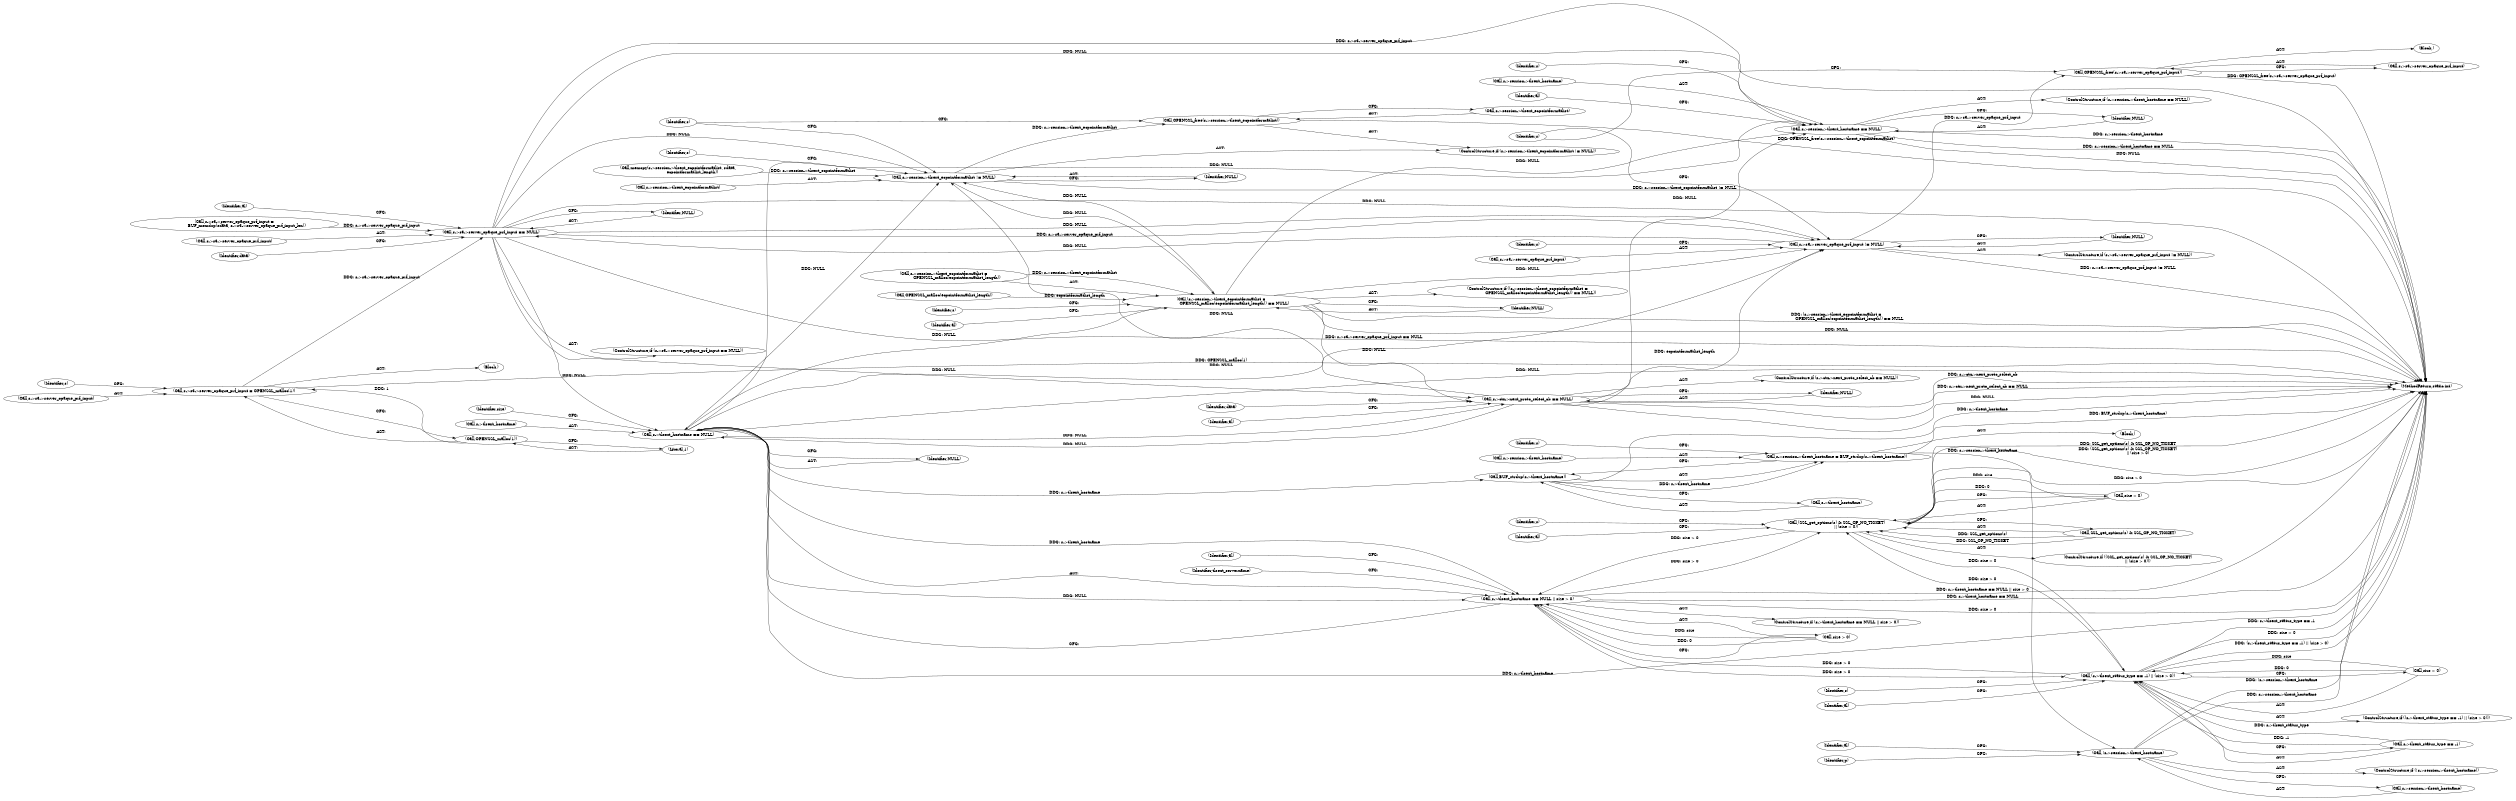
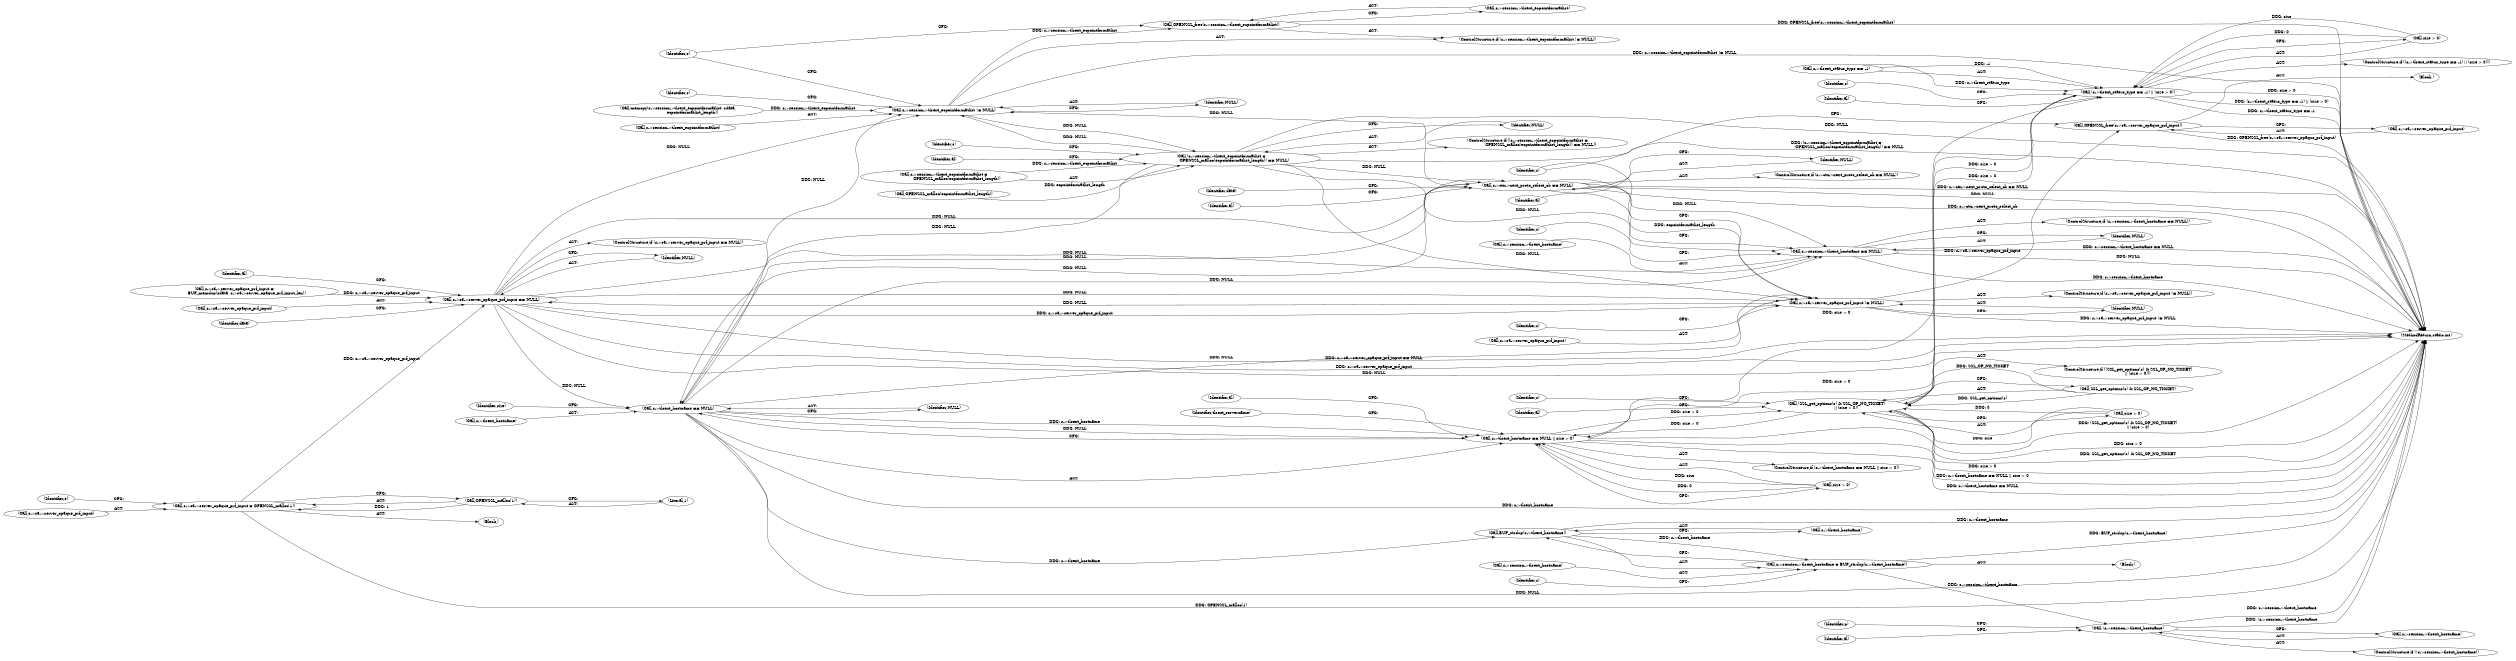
  digraph {
    rankdir=LR
    n1 [label="(Call,s->s3->server_opaque_prf_input = OPENSSL_malloc(1))"]
    n2 [label="(Call,OPENSSL_malloc(1))"]
    n3 [label="(Call,s->s3->server_opaque_prf_input == NULL)"]
    n4 [label="(Block,)"]
    n5 [label="(MethodReturn,static int)"]
    n6 [label="(Literal,1)"]
    n7 [label="(Call,s->tlsext_hostname == NULL)"]
    n8 [label="(Call,s->session->tlsext_ecpointformatlist != NULL)"]
    n9 [label="(Call,s->s3->server_opaque_prf_input != NULL)"]
    n10 [label="(Call,s->ctx->next_proto_select_cb == NULL)"]
    n11 [label="(Call,s->session->tlsext_hostname == NULL)"]
    n12 [label="(ControlStructure,if (s->s3->server_opaque_prf_input == NULL))"]
    n13 [label="(Identifier,NULL)"]
    n14 [label="(Call,s->tlsext_hostname == NULL || size > 0)"]
    n15 [label="(Call,BUF_strdup(s->tlsext_hostname))"]
    n16 [label="(Identifier,NULL)"]
    n17 [label="(Call,OPENSSL_free(s->session->tlsext_ecpointformatlist))"]
    n18 [label="(Call,(s->session->tlsext_ecpointformatlist =\n                     OPENSSL_malloc(ecpointformatlist_length)) == NULL)"]
    n19 [label="(ControlStructure,if (s->session->tlsext_ecpointformatlist != NULL))"]
    n20 [label="(Identifier,NULL)"]
    n21 [label="(Call,OPENSSL_free(s->s3->server_opaque_prf_input))"]
    n22 [label="(ControlStructure,if (s->s3->server_opaque_prf_input != NULL))"]
    n23 [label="(Identifier,NULL)"]
    n24 [label="(Identifier,NULL)"]
    n25 [label="(ControlStructure,if (s->ctx->next_proto_select_cb == NULL))"]
    n26 [label="(ControlStructure,if (s->session->tlsext_hostname == NULL))"]
    n27 [label="(Identifier,NULL)"]
    n28 [label="(Call,(SSL_get_options(s) & SSL_OP_NO_TICKET)\n                || (size > 0))"]
    n29 [label="(Call,(s->tlsext_status_type == -1) || (size > 0))"]
    n30 [label="(Call,size > 0)"]
    n31 [label="(ControlStructure,if (s->tlsext_hostname == NULL || size > 0))"]
    n32 [label="(Call,s->session->tlsext_hostname = BUF_strdup(s->tlsext_hostname))"]
    n33 [label="(Call,s->tlsext_hostname)"]
    n34 [label="(Call,SSL_get_options(s) & SSL_OP_NO_TICKET)"]
    n35 [label="(ControlStructure,if ((SSL_get_options(s) & SSL_OP_NO_TICKET)\n                || (size > 0)))"]
    n36 [label="(Call,size > 0)"]
    n37 [label="(Call,size > 0)"]
    n38 [label="(Call,s->tlsext_status_type == -1)"]
    n39 [label="(ControlStructure,if ((s->tlsext_status_type == -1) || (size > 0)))"]
    n40 [label="(Call,s->session->tlsext_ecpointformatlist)"]
    n41 [label="(Identifier,NULL)"]
    n42 [label="(ControlStructure,if ((s->session->tlsext_ecpointformatlist =\n                     OPENSSL_malloc(ecpointformatlist_length)) == NULL))"]
    n43 [label="(Block,)"]
    n44 [label="(Call,s->s3->server_opaque_prf_input)"]
    n45 [label="(Call,!s->session->tlsext_hostname)"]
    n46 [label="(Block,)"]
    n47 [label="(Call,s->session->tlsext_hostname)"]
    n48 [label="(ControlStructure,if (!s->session->tlsext_hostname))"]
    n49 [label="(Identifier,s)"]
    n50 [label="(Identifier,s)"]
    n51 [label="(Identifier,data)"]
    n52 [label="(Identifier,al)"]
    n53 [label="(Identifier,size)"]
    n54 [label="(Identifier,al)"]
    n55 [label="(Identifier,s)"]
    n56 [label="(Call,s->tlsext_hostname)"]
    n57 [label="(Call,s->session->tlsext_hostname)"]
    n58 [label="(Call,s->session->tlsext_ecpointformatlist =\n                     OPENSSL_malloc(ecpointformatlist_length))"]
    n59 [label="(Call,OPENSSL_malloc(ecpointformatlist_length))"]
    n60 [label="(Identifier,s)"]
    n61 [label="(Identifier,s)"]
    n62 [label="(Call,s->s3->server_opaque_prf_input =\n                    BUF_memdup(sdata, s->s3->server_opaque_prf_input_len))"]
    n63 [label="(Identifier,s)"]
    n64 [label="(Identifier,s)"]
    n65 [label="(Call,s->s3->server_opaque_prf_input)"]
    n66 [label="(Call,s->session->tlsext_hostname)"]
    n67 [label="(Identifier,al)"]
    n68 [label="(Identifier,al)"]
    n69 [label="(Identifier,p)"]
    n70 [label="(Identifier,s)"]
    n71 [label="(Identifier,al)"]
    n72 [label="(Identifier,al)"]
    n73 [label="(Call,s->s3->server_opaque_prf_input)"]
    n74 [label="(Identifier,al)"]
    n75 [label="(Identifier,tlsext_servername)"]
    n76 [label="(Identifier,al)"]
    n77 [label="(Identifier,s)"]
    n78 [label="(Call,memcpy(s->session->tlsext_ecpointformatlist, sdata,\n                       ecpointformatlist_length))"]
    n79 [label="(Call,s->s3->server_opaque_prf_input)"]
    n80 [label="(Identifier,data)"]
    n81 [label="(Identifier,s)"]
    n82 [label="(Call,s->session->tlsext_ecpointformatlist)"]
    n1 -> n2 [label="CFG: "]
    n1 -> n3 [label="DDG: s->s3->server_opaque_prf_input"]
    n1 -> n4 [label="AST: "]
    n1 -> n5 [label="DDG: OPENSSL_malloc(1)"]
    n2 -> n1 [label="AST: "]
    n2 -> n1 [label="DDG: 1"]
    n2 -> n6 [label="CFG: "]
    n3 -> n5 [label="DDG: s->s3->server_opaque_prf_input == NULL"]
    n3 -> n5 [label="DDG: s->s3->server_opaque_prf_input"]
    n3 -> n5 [label="DDG: NULL"]
    n3 -> n7 [label="DDG: NULL"]
    n3 -> n8 [label="DDG: NULL"]
    n3 -> n9 [label="DDG: s->s3->server_opaque_prf_input"]
    n3 -> n9 [label="DDG: NULL"]
    n3 -> n10 [label="DDG: NULL"]
    n3 -> n11 [label="DDG: NULL"]
    n3 -> n12 [label="AST: "]
    n3 -> n13 [label="CFG: "]
    n6 -> n2 [label="AST: "]
    n7 -> n5 [label="DDG: s->tlsext_hostname"]
    n7 -> n5 [label="DDG: NULL"]
    n7 -> n8 [label="DDG: NULL"]
    n7 -> n9 [label="DDG: NULL"]
    n7 -> n10 [label="DDG: NULL"]
    n7 -> n11 [label="DDG: NULL"]
    n7 -> n14 [label="AST: "]
    n7 -> n14 [label="DDG: s->tlsext_hostname"]
    n7 -> n14 [label="DDG: NULL"]
    n7 -> n15 [label="DDG: s->tlsext_hostname"]
    n7 -> n16 [label="CFG: "]
    n8 -> n5 [label="DDG: s->session->tlsext_ecpointformatlist != NULL"]
    n8 -> n17 [label="DDG: s->session->tlsext_ecpointformatlist"]
    n8 -> n18 [label="DDG: NULL"]
    n8 -> n19 [label="AST: "]
    n8 -> n20 [label="CFG: "]
    n9 -> n3 [label="DDG: NULL"]
    n9 -> n5 [label="DDG: s->s3->server_opaque_prf_input != NULL"]
    n9 -> n21 [label="DDG: s->s3->server_opaque_prf_input"]
    n9 -> n22 [label="AST: "]
    n9 -> n23 [label="CFG: "]
    n10 -> n5 [label="DDG: s->ctx->next_proto_select_cb"]
    n10 -> n5 [label="DDG: s->ctx->next_proto_select_cb == NULL"]
    n10 -> n5 [label="DDG: NULL"]
    n10 -> n7 [label="DDG: NULL"]
    n10 -> n8 [label="DDG: NULL"]
    n10 -> n9 [label="DDG: ecpointformatlist_length"]
    n10 -> n11 [label="DDG: NULL"]
    n10 -> n24 [label="CFG: "]
    n10 -> n25 [label="AST: "]
    n11 -> n5 [label="DDG: s->session->tlsext_hostname == NULL"]
    n11 -> n5 [label="DDG: NULL"]
    n11 -> n5 [label="DDG: s->session->tlsext_hostname"]
    n11 -> n26 [label="AST: "]
    n11 -> n27 [label="CFG: "]
    n13 -> n3 [label="AST: "]
    n14 -> n5 [label="DDG: size > 0"]
    n14 -> n5 [label="DDG: s->tlsext_hostname == NULL || size > 0"]
    n14 -> n5 [label="DDG: s->tlsext_hostname == NULL"]
    n14 -> n7 [label="CFG: "]
    n14 -> n28 [label="DDG: size > 0"]
    n14 -> n29 [label="DDG: size > 0"]
    n14 -> n30 [label="CFG: "]
    n14 -> n31 [label="AST: "]
    n15 -> n5 [label="DDG: s->tlsext_hostname"]
    n15 -> n32 [label="AST: "]
    n15 -> n32 [label="DDG: s->tlsext_hostname"]
    n15 -> n33 [label="CFG: "]
    n16 -> n7 [label="AST: "]
    n17 -> n5 [label="DDG: OPENSSL_free(s->session->tlsext_ecpointformatlist)"]
    n17 -> n19 [label="AST: "]
    n17 -> n40 [label="CFG: "]
    n18 -> n5 [label="DDG: NULL"]
    n18 -> n5 [label="DDG: (s->session->tlsext_ecpointformatlist =\n                     OPENSSL_malloc(ecpointformatlist_length)) == NULL"]
    n18 -> n7 [label="DDG: NULL"]
    n18 -> n8 [label="DDG: NULL"]
    n18 -> n9 [label="DDG: NULL"]
    n18 -> n10 [label="DDG: NULL"]
    n18 -> n11 [label="DDG: NULL"]
    n18 -> n41 [label="CFG: "]
    n18 -> n42 [label="AST: "]
    n20 -> n8 [label="AST: "]
    n21 -> n5 [label="DDG: OPENSSL_free(s->s3->server_opaque_prf_input)"]
    n21 -> n43 [label="AST: "]
    n21 -> n44 [label="CFG: "]
    n23 -> n9 [label="AST: "]
    n24 -> n10 [label="AST: "]
    n27 -> n11 [label="AST: "]
    n28 -> n5 [label="DDG: SSL_get_options(s) & SSL_OP_NO_TICKET"]
    n28 -> n5 [label="DDG: (SSL_get_options(s) & SSL_OP_NO_TICKET)\n                || (size > 0)"]
    n28 -> n5 [label="DDG: size > 0"]
    n28 -> n14 [label="DDG: size > 0"]
    n28 -> n29 [label="DDG: size > 0"]
    n28 -> n34 [label="CFG: "]
    n28 -> n35 [label="AST: "]
    n28 -> n36 [label="CFG: "]
    n29 -> n5 [label="DDG: s->tlsext_status_type == -1"]
    n29 -> n5 [label="DDG: size > 0"]
    n29 -> n5 [label="DDG: (s->tlsext_status_type == -1) || (size > 0)"]
    n29 -> n14 [label="DDG: size > 0"]
    n29 -> n28 [label="DDG: size > 0"]
    n29 -> n37 [label="CFG: "]
-   n29 -> n38 [label="CFG: "]
    n29 -> n39 [label="AST: "]
    n30 -> n14 [label="AST: "]
    n30 -> n14 [label="DDG: size"]
    n30 -> n14 [label="DDG: 0"]
    n32 -> n5 [label="DDG: BUF_strdup(s->tlsext_hostname)"]
    n32 -> n15 [label="CFG: "]
    n32 -> n45 [label="DDG: s->session->tlsext_hostname"]
    n32 -> n46 [label="AST: "]
    n33 -> n15 [label="AST: "]
    n34 -> n28 [label="AST: "]
    n34 -> n28 [label="DDG: SSL_get_options(s)"]
    n34 -> n28 [label="DDG: SSL_OP_NO_TICKET"]
    n36 -> n28 [label="AST: "]
    n36 -> n28 [label="DDG: size"]
    n36 -> n28 [label="DDG: 0"]
    n37 -> n29 [label="AST: "]
    n37 -> n29 [label="DDG: size"]
    n37 -> n29 [label="DDG: 0"]
    n38 -> n29 [label="AST: "]
    n38 -> n29 [label="DDG: s->tlsext_status_type"]
    n38 -> n29 [label="DDG: -1"]
    n40 -> n17 [label="AST: "]
    n41 -> n18 [label="AST: "]
    n44 -> n21 [label="AST: "]
    n45 -> n5 [label="DDG: s->session->tlsext_hostname"]
    n45 -> n5 [label="DDG: !s->session->tlsext_hostname"]
    n45 -> n47 [label="CFG: "]
    n45 -> n48 [label="AST: "]
    n47 -> n45 [label="AST: "]
    n49 -> n8 [label="CFG: "]
    n50 -> n9 [label="CFG: "]
    n51 -> n10 [label="CFG: "]
    n52 -> n14 [label="CFG: "]
    n53 -> n7 [label="CFG: "]
    n54 -> n3 [label="CFG: "]
    n55 -> n28 [label="CFG: "]
    n56 -> n7 [label="AST: "]
    n57 -> n32 [label="AST: "]
    n58 -> n18 [label="AST: "]
    n58 -> n18 [label="DDG: s->session->tlsext_ecpointformatlist"]
    n59 -> n18 [label="DDG: ecpointformatlist_length"]
    n60 -> n18 [label="CFG: "]
    n61 -> n11 [label="CFG: "]
    n62 -> n3 [label="DDG: s->s3->server_opaque_prf_input"]
    n63 -> n1 [label="CFG: "]
    n64 -> n29 [label="CFG: "]
    n65 -> n9 [label="AST: "]
    n66 -> n11 [label="AST: "]
    n67 -> n28 [label="CFG: "]
    n68 -> n18 [label="CFG: "]
    n69 -> n45 [label="CFG: "]
    n70 -> n9 [label="CFG: "]
    n70 -> n21 [label="CFG: "]
    n71 -> n11 [label="CFG: "]
    n72 -> n29 [label="CFG: "]
    n73 -> n1 [label="AST: "]
    n74 -> n10 [label="CFG: "]
    n75 -> n14 [label="CFG: "]
    n76 -> n45 [label="CFG: "]
    n77 -> n8 [label="CFG: "]
    n77 -> n17 [label="CFG: "]
    n78 -> n8 [label="DDG: s->session->tlsext_ecpointformatlist"]
    n79 -> n3 [label="AST: "]
    n80 -> n3 [label="CFG: "]
    n81 -> n32 [label="CFG: "]
    n82 -> n8 [label="AST: "]
  }
